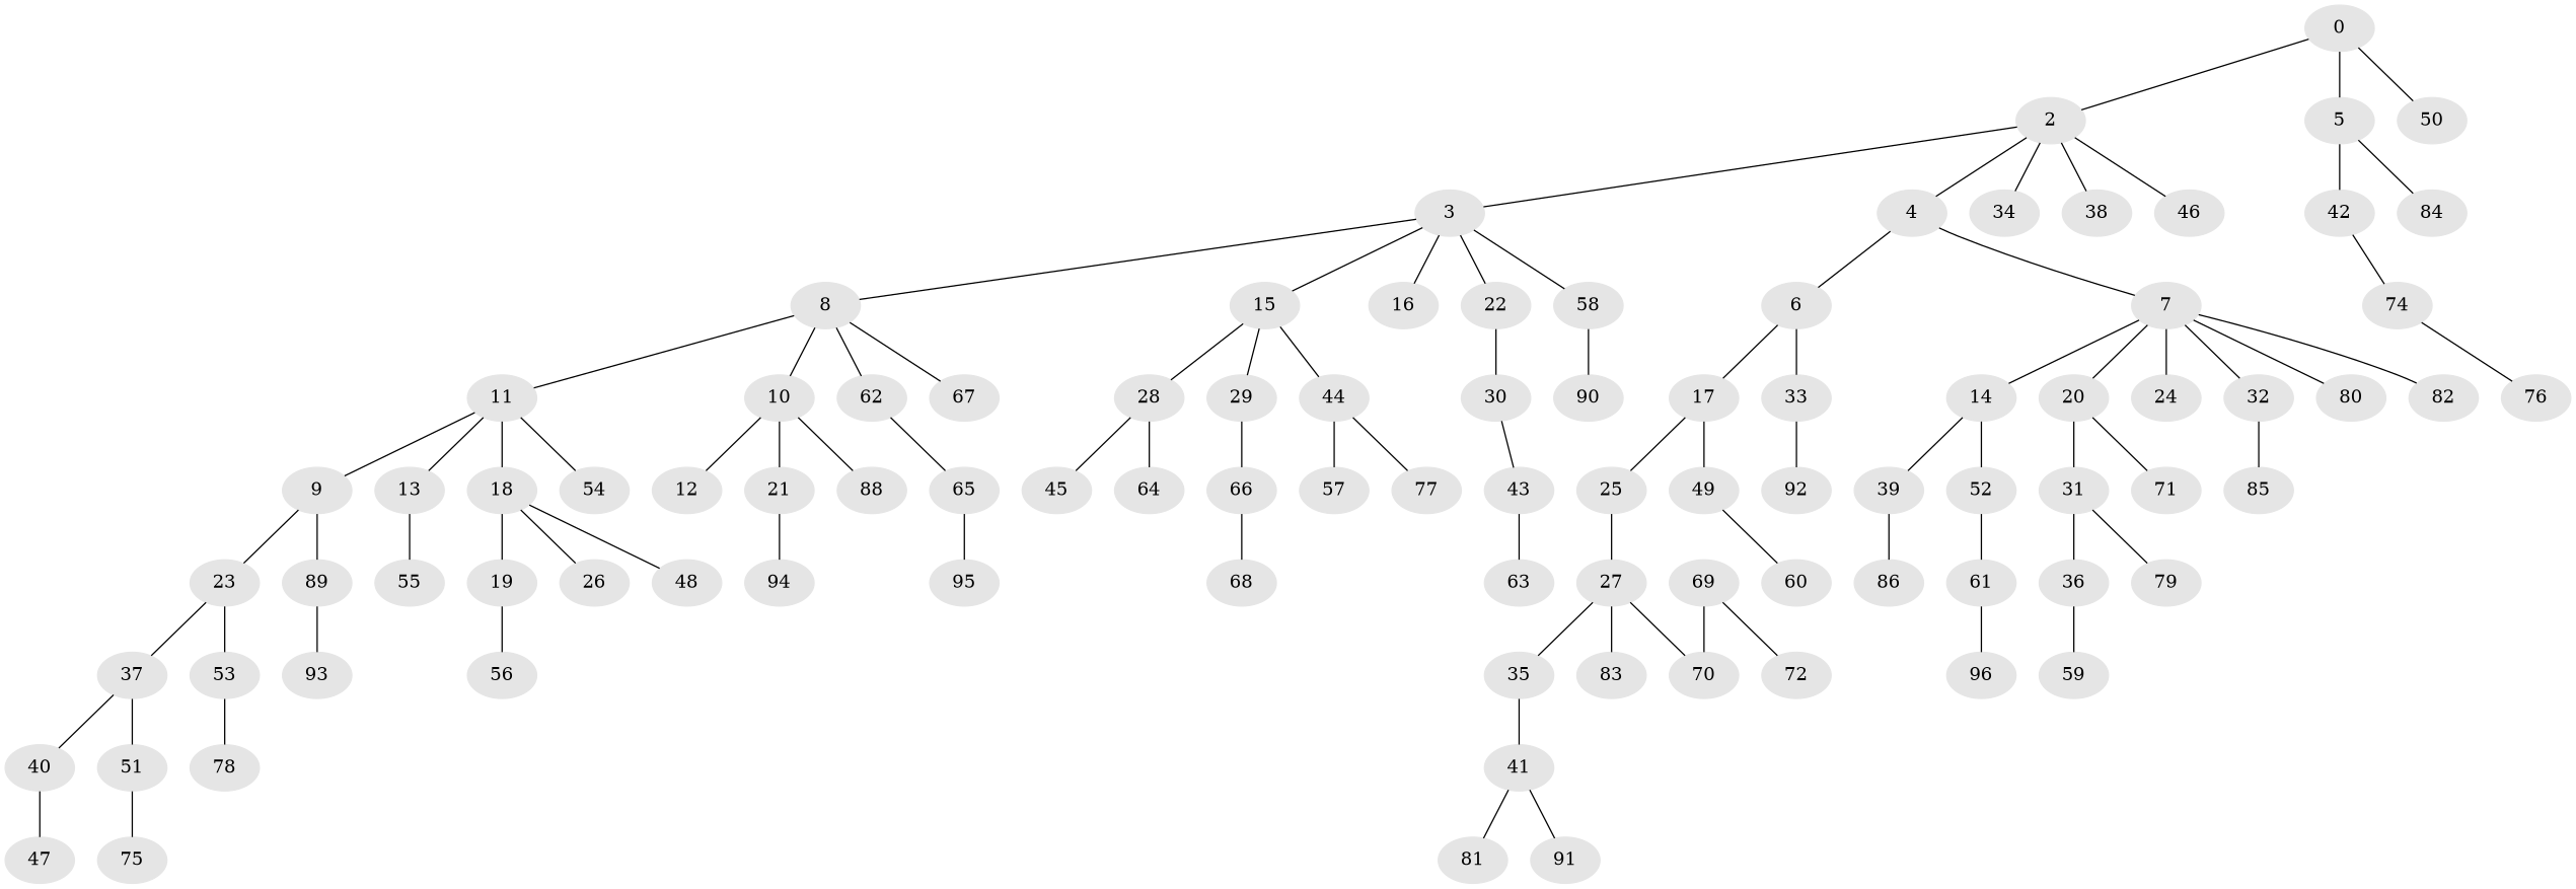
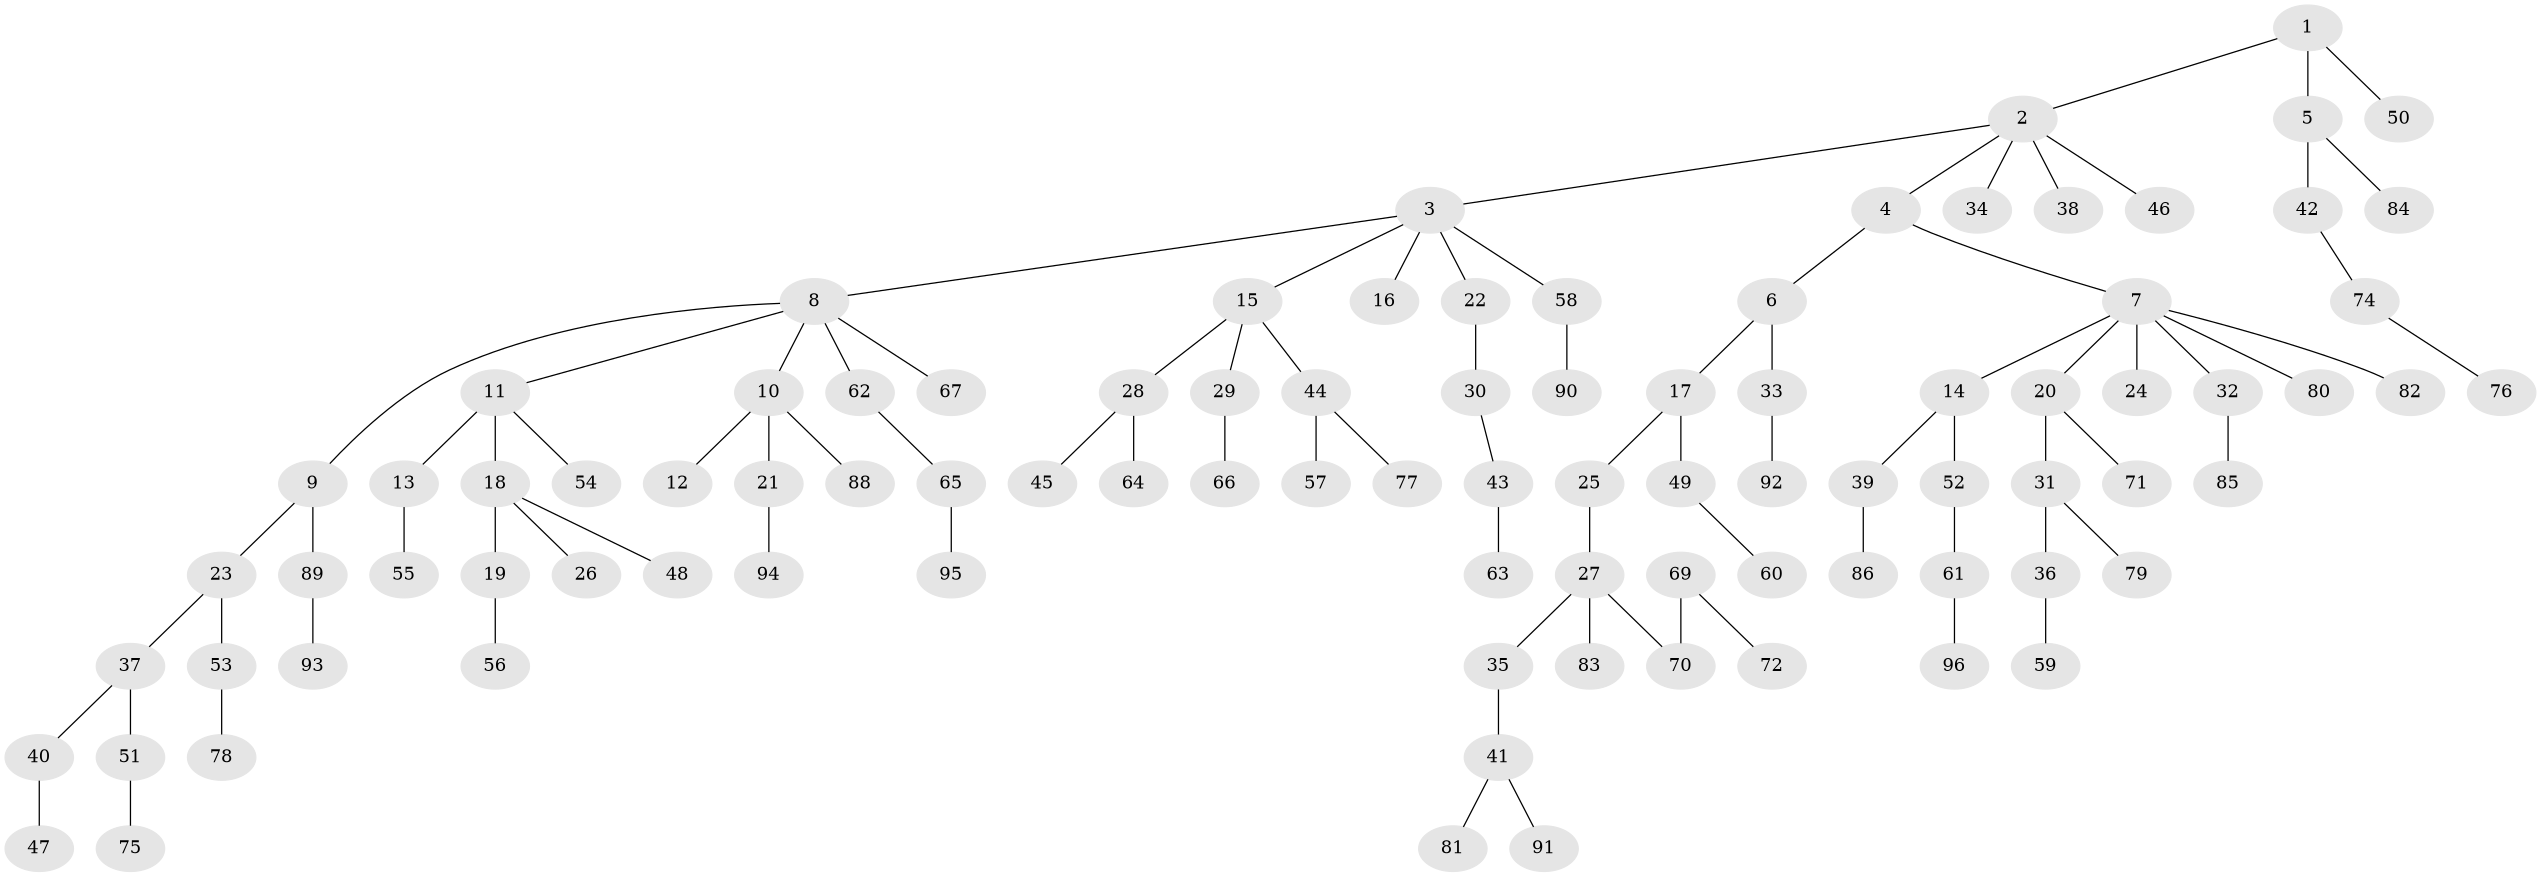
  graph {
    node [color=gray90 style=filled]
-   1 [label=0]
+   1
    2
    5
    50
    3
    4
    34
    38
    46
    42
    84
    8
    15
    16
    22
    58
    6
    7
    9
    10
    11
    62
    67
    28
    29
    44
    30
    90
    17
    33
    14
    20
    24
    32
    80
    82
    74
    25
    49
    92
    39
    52
    31
    71
    85
    23
    89
    12
    21
    88
    13
    18
    54
    65
    37
    53
    93
    94
    55
    19
    26
    48
    86
    61
    45
    64
    66
    57
    77
    27
    60
    56
    36
    79
    43
    40
    51
    78
    35
    83
    70
    41
    69
    72
-   68
    63
    59
    81
    91
    47
    75
    76
    96
    95
    1 -- 2
    1 -- 5
    1 -- 50
    2 -- 3
    2 -- 4
    2 -- 34
    2 -- 38
    2 -- 46
    5 -- 42
    5 -- 84
    3 -- 8
    3 -- 15
    3 -- 16
    3 -- 22
    3 -- 58
    4 -- 6
    4 -- 7
    42 -- 74
-   11 -- 9
+   8 -- 9
    8 -- 10
    8 -- 11
    8 -- 62
    8 -- 67
    15 -- 28
    15 -- 29
    15 -- 44
    22 -- 30
    58 -- 90
    6 -- 17
    6 -- 33
    7 -- 14
    7 -- 20
    7 -- 24
    7 -- 32
    7 -- 80
    7 -- 82
    9 -- 23
    9 -- 89
    10 -- 12
    10 -- 21
    10 -- 88
    11 -- 13
    11 -- 18
    11 -- 54
    62 -- 65
    28 -- 45
    28 -- 64
    29 -- 66
    44 -- 57
    44 -- 77
    30 -- 43
    17 -- 25
    17 -- 49
    33 -- 92
    14 -- 39
    14 -- 52
    20 -- 31
    20 -- 71
    32 -- 85
    74 -- 76
    25 -- 27
    49 -- 60
    39 -- 86
    52 -- 61
    31 -- 36
    31 -- 79
    23 -- 37
    23 -- 53
    89 -- 93
    21 -- 94
    13 -- 55
    18 -- 19
    18 -- 26
    18 -- 48
    65 -- 95
    37 -- 40
    37 -- 51
    53 -- 78
    19 -- 56
    61 -- 96
-   66 -- 68
    27 -- 35
    27 -- 83
    27 -- 70
    36 -- 59
    43 -- 63
    40 -- 47
    51 -- 75
    35 -- 41
    41 -- 81
    41 -- 91
    69 -- 70
    69 -- 72
  }
